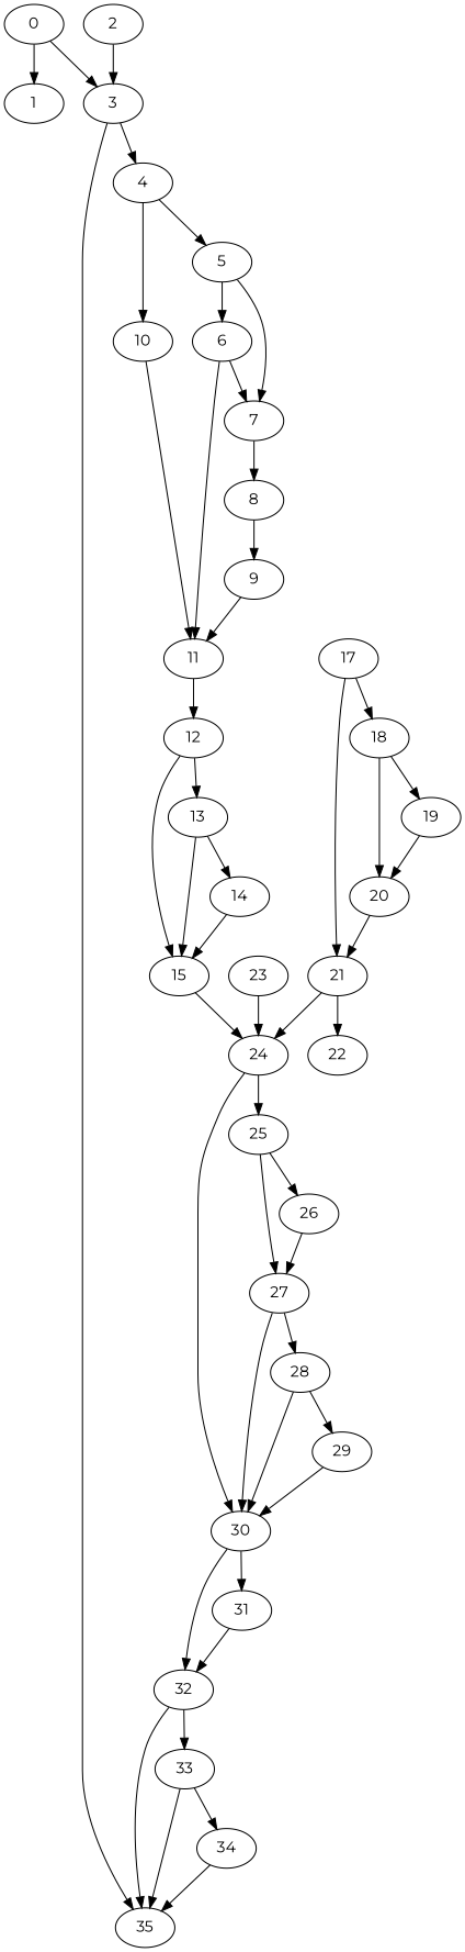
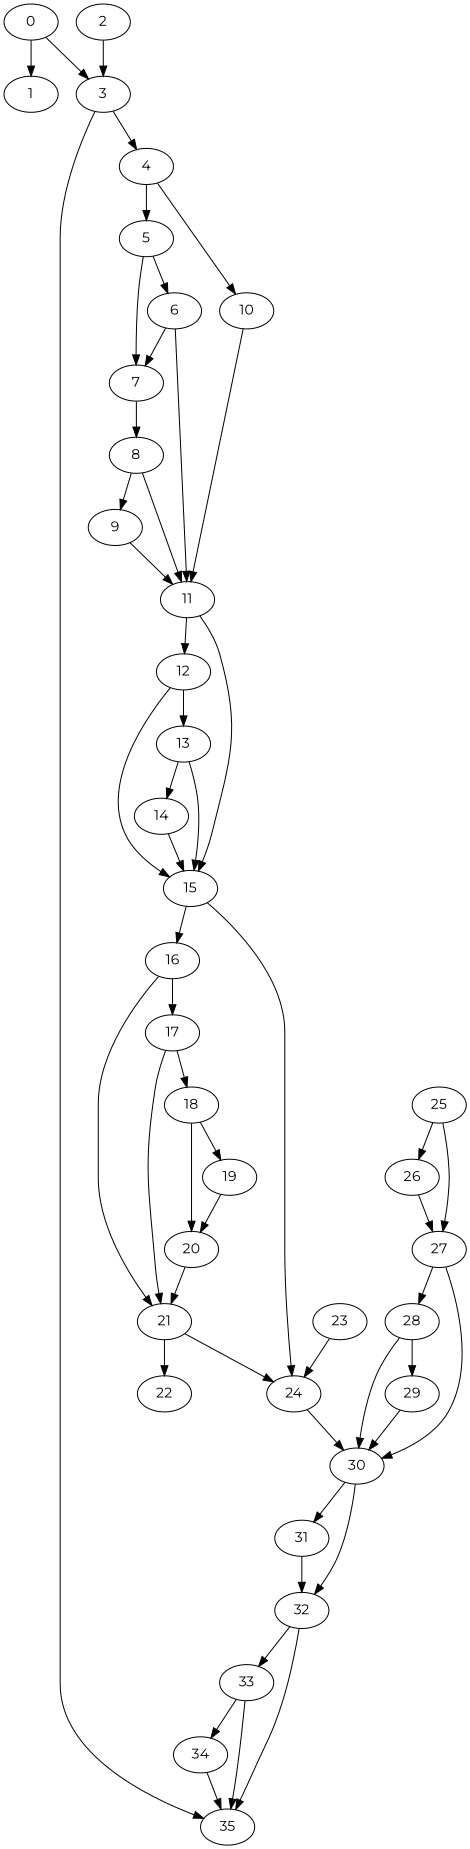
  digraph {
    fontname=Montserrat
    node [fontname=Montserrat]
    edge [fontname=Montserrat]
    0
    1
    3
    4
    35
    2
    5
    10
    6
    7
    11
    8
    9
    12
    15
    13
+   16
    24
    14
    17
    21
    25
    30
    18
    22
    19
    20
    23
    26
    27
    31
    32
    28
    29
    33
    34
    0 -> 1
    0 -> 3
    3 -> 4
    3 -> 35
    4 -> 5
    4 -> 10
    2 -> 3
    5 -> 6
    5 -> 7
    10 -> 11
    6 -> 7
    6 -> 11
    7 -> 8
    11 -> 12
+   11 -> 15
+   8 -> 11
    8 -> 9
    9 -> 11
    12 -> 15
    12 -> 13
+   15 -> 16
    15 -> 24
    13 -> 15
    13 -> 14
-   24 -> 25
+   16 -> 17
+   16 -> 21
    24 -> 30
    14 -> 15
    17 -> 21
    17 -> 18
    21 -> 24
    21 -> 22
    25 -> 26
    25 -> 27
    30 -> 31
    30 -> 32
    18 -> 19
    18 -> 20
    19 -> 20
    20 -> 21
    23 -> 24
    26 -> 27
    27 -> 30
    27 -> 28
    31 -> 32
    32 -> 35
    32 -> 33
    28 -> 30
    28 -> 29
    29 -> 30
    33 -> 35
    33 -> 34
    34 -> 35
  }
